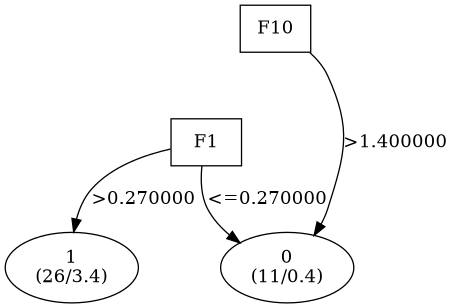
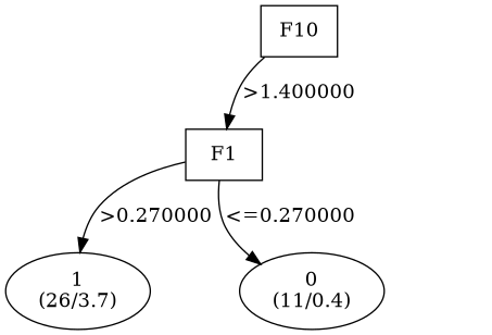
  digraph {
    node [shape=box]
    n1 [label="F10\n"]
    n2 [label="F1\n"]
    n3 [label="0\n(11/0.4)" shape=ellipse]
-   n4 [label="1\n(26/3.4)" shape=ellipse]
-   n1 -> n3 [label=">1.400000"]
+   n4 [label="1\n(26/3.7)" shape=ellipse]
+   n1 -> n2 [label=">1.400000"]
    n2 -> n3 [label="<=0.270000"]
    n2 -> n4 [label=">0.270000"]
  }
